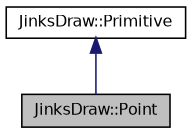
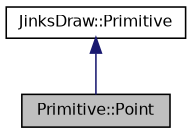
  digraph {
    node [color=black fontname=Helvetica fontsize=10 shape=record style=filled]
-   n1 [fillcolor=grey75 fontcolor=black height=0.2 label="JinksDraw::Point" width=0.4]
+   n1 [fillcolor=grey75 fontcolor=black height=0.2 label="Primitive::Point" width=0.4]
    n2 [fillcolor=white height=0.2 label="JinksDraw::Primitive" width=0.4]
    n2 -> n1 [color=midnightblue dir=back fontname=Helvetica fontsize=10 labelfontname=Helvetica labelfontsize=10 style=solid]
  }
